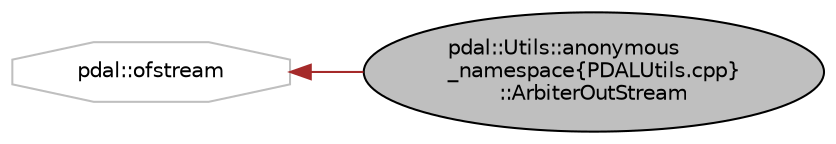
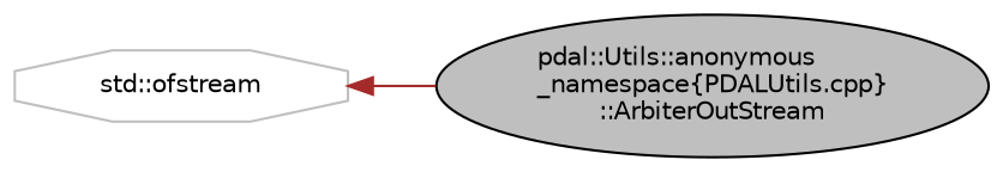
  digraph {
    rankdir=LR
    node [fontname=Helvetica fontsize=10 style=filled]
    n1 [color=black fillcolor=grey75 fontcolor=black height=0.2 label="pdal::Utils::anonymous\l_namespace\{PDALUtils.cpp\}\l::ArbiterOutStream" shape=ellipse width=0.4]
-   n2 [color=grey75 fillcolor=white height=0.2 label="pdal::ofstream" shape=octagon width=0.4]
+   n2 [color=grey75 fillcolor=white height=0.2 label="std::ofstream" shape=octagon width=0.4]
    n2 -> n1 [color=brown dir=back fontname=Helvetica fontsize=10 labelfontname=Helvetica labelfontsize=10 style=solid]
  }
